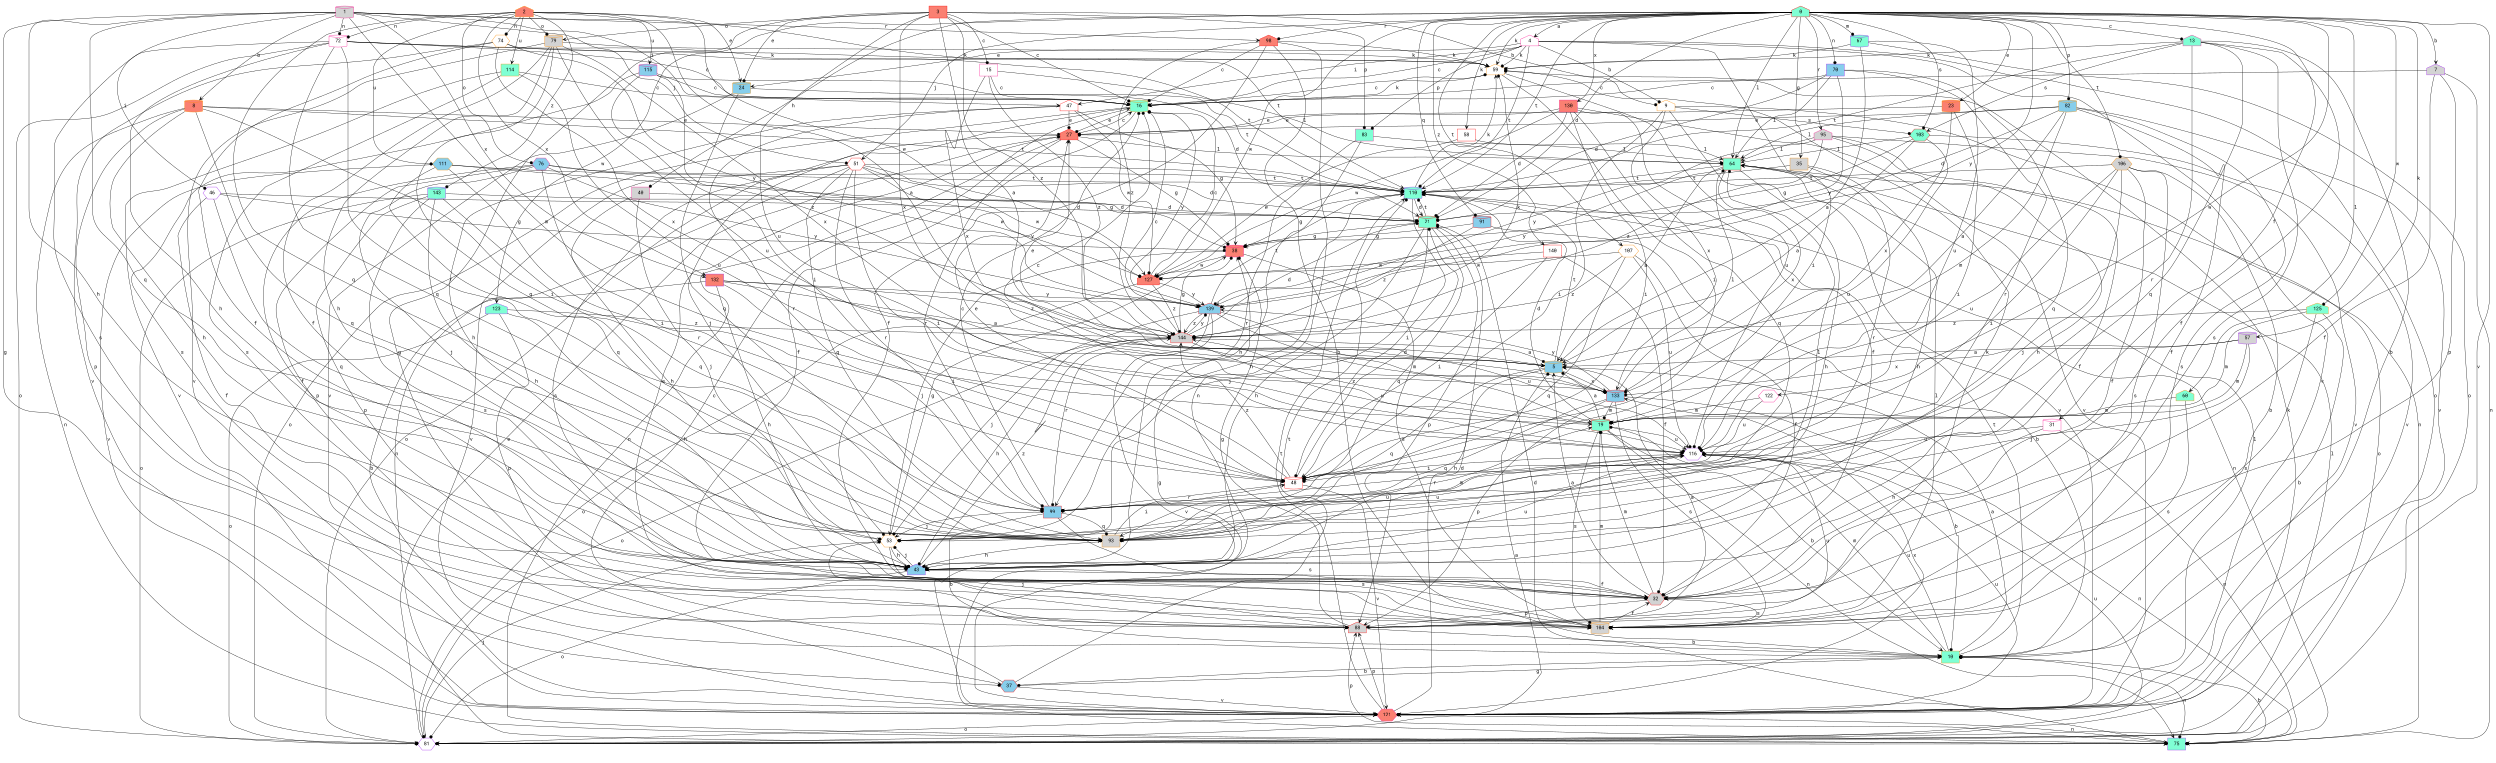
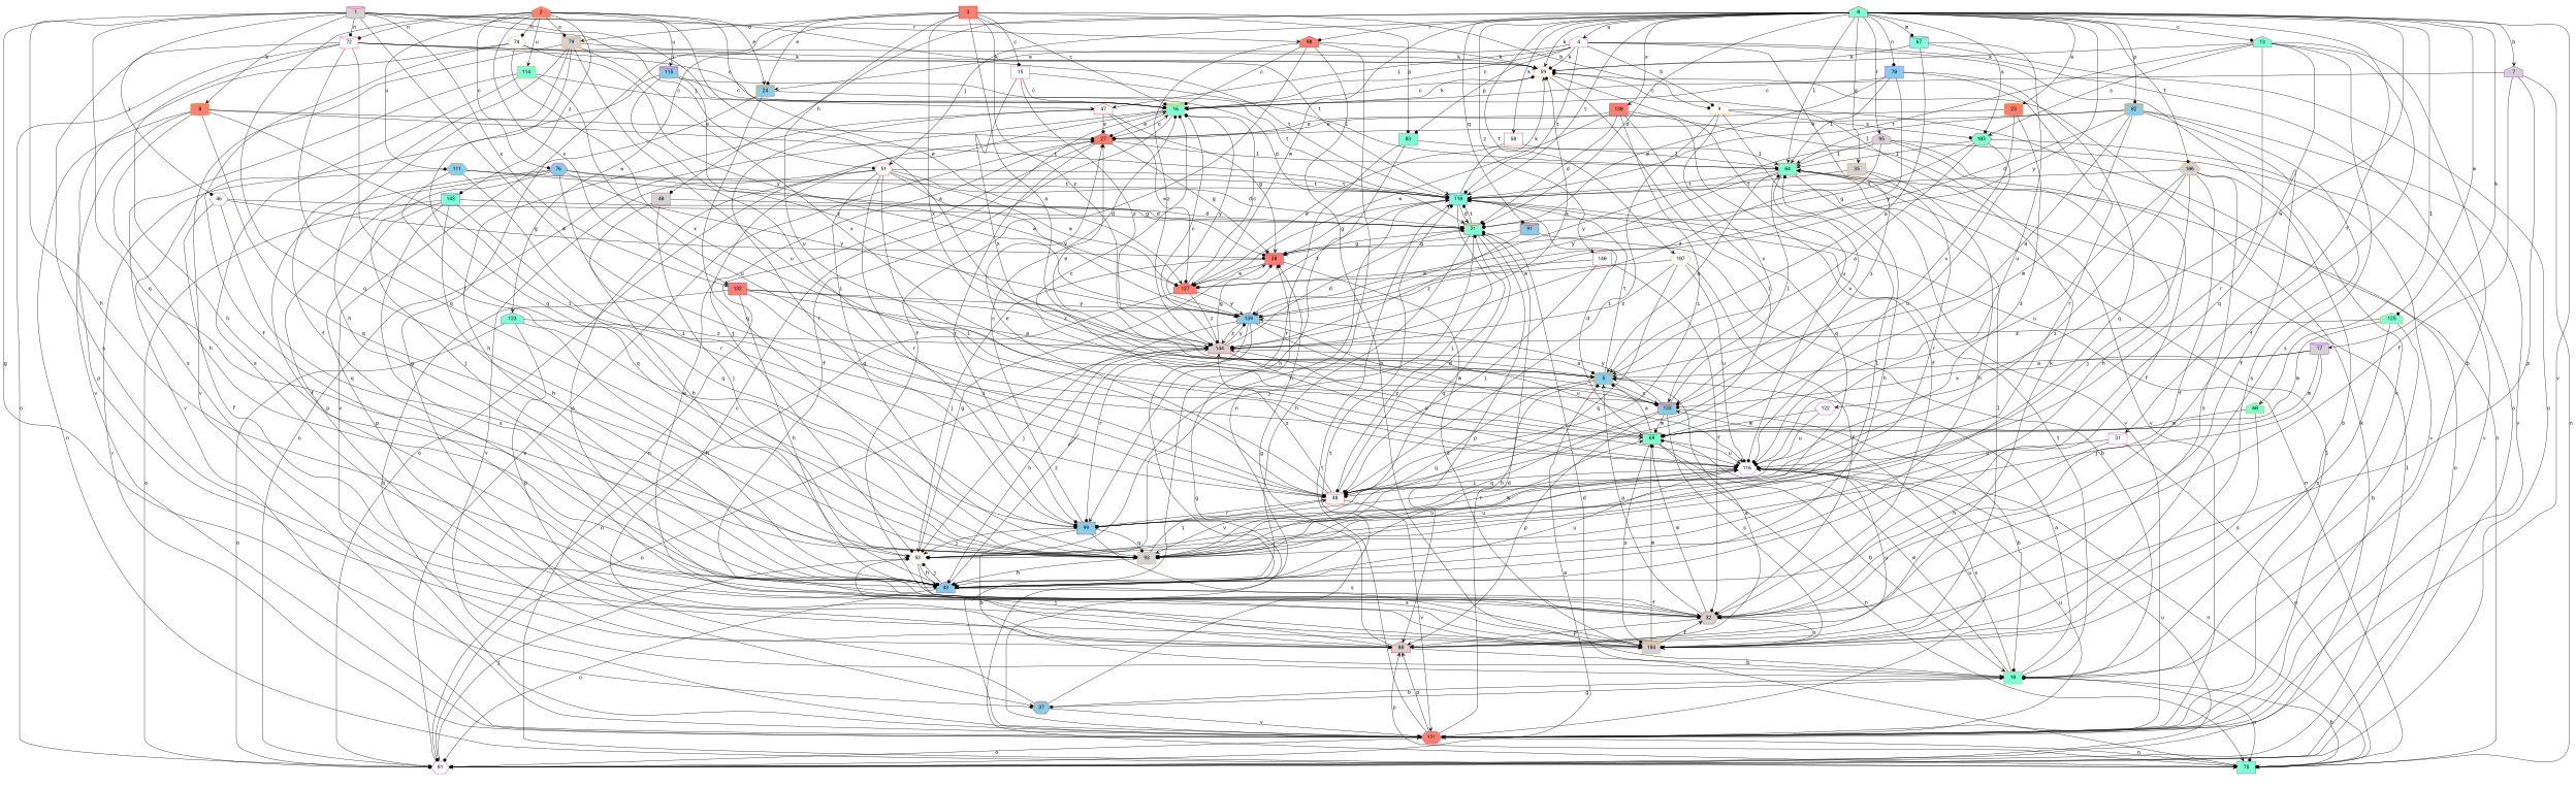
  strict digraph {
    fontname="Roboto Mono"
    node [color=red fillcolor=white fontname="Roboto Mono" shape=cylinder style=filled]
    edge [arrowhead=vee fontname="Roboto Mono"]
    0 [fillcolor=aquamarine shape=house]
    4 [color=deeppink shape=house]
    7 [color=purple fillcolor=lightgrey shape=house]
    13 [color=deeppink fillcolor=aquamarine shape=house]
    21 [fillcolor=aquamarine]
    23 [color=darkorange fillcolor=salmon]
    31 [color=deeppink]
    35 [color=darkorange fillcolor=lightgrey shape=box]
    40 [color=deeppink fillcolor=lightgrey shape=box]
    51 [shape=hexagon]
-   57 [color=purple fillcolor=lightgrey]
+   57 [color=purple fillcolor=lightgrey label=17]
    58 [shape=box]
    59 [color=darkorange shape=house]
    60 [color=darkorange fillcolor=aquamarine shape=house]
    64 [fillcolor=aquamarine shape=box]
    67 [color=purple fillcolor=aquamarine]
    70 [color=purple fillcolor=skyblue shape=box]
    82 [color=darkorange fillcolor=skyblue]
    91 [fillcolor=skyblue]
    95 [color=deeppink fillcolor=lightgrey shape=house]
    98 [fillcolor=salmon shape=house]
    103 [fillcolor=aquamarine shape=hexagon]
    106 [color=darkorange fillcolor=lightgrey shape=hexagon]
    107 [color=darkorange shape=hexagon]
    110 [color=purple fillcolor=aquamarine]
    121 [color=deeppink fillcolor=salmon shape=hexagon]
    122 [color=deeppink shape=hexagon]
    123 [color=purple fillcolor=aquamarine shape=house]
    125 [color=darkorange fillcolor=aquamarine shape=house]
    127 [fillcolor=salmon shape=house]
    130 [color=deeppink fillcolor=salmon shape=box]
    139 [fillcolor=skyblue shape=house]
    140 [shape=box]
    47 [shape=house]
    24 [color=darkorange fillcolor=skyblue]
    9 [color=darkorange shape=house]
    16 [color=darkorange fillcolor=aquamarine]
    83 [color=deeppink fillcolor=aquamarine shape=box]
    48
    81 [color=purple shape=hexagon]
    32 [fillcolor=lightgrey shape=hexagon]
    75 [color=purple fillcolor=aquamarine shape=box]
    88 [fillcolor=lightgrey shape=house]
    93 [color=darkorange fillcolor=lightgrey shape=box]
    10 [color=darkorange fillcolor=aquamarine shape=box]
    99 [fillcolor=skyblue shape=box]
    104 [color=darkorange fillcolor=lightgrey]
    43 [color=purple fillcolor=skyblue shape=house]
    53 [color=darkorange shape=hexagon]
    38 [color=deeppink fillcolor=salmon]
    133 [fillcolor=skyblue]
    27 [fillcolor=salmon shape=house]
    116 [color=purple shape=hexagon]
-   69 [fillcolor=aquamarine label=19]
+   69 [fillcolor=aquamarine]
    5 [color=darkorange fillcolor=skyblue]
    144 [fillcolor=lightgrey shape=house]
    1 [color=deeppink fillcolor=lightgrey]
    8 [color=darkorange fillcolor=salmon]
    37 [fillcolor=skyblue shape=hexagon]
    46 [color=purple shape=hexagon]
    72 [color=deeppink]
    132 [color=purple fillcolor=salmon shape=box]
    2 [color=darkorange fillcolor=salmon shape=house]
    74 [color=darkorange shape=hexagon]
    76 [color=deeppink fillcolor=skyblue shape=hexagon]
    79 [color=darkorange fillcolor=lightgrey]
    111 [color=darkorange fillcolor=skyblue shape=hexagon]
    114 [color=darkorange fillcolor=aquamarine shape=box]
    115 [color=deeppink fillcolor=skyblue]
    143 [color=purple fillcolor=aquamarine]
    3 [fillcolor=salmon shape=box]
    15 [color=deeppink shape=box]
    0 -> 4 [label=a]
    0 -> 7 [label=b]
    0 -> 13 [arrowhead=dot label=c]
    0 -> 21 [arrowhead=dot label=d]
    0 -> 23 [label=e]
    0 -> 31 [label=f]
    0 -> 35 [label=g]
    0 -> 40 [arrowhead=dot label=h]
    0 -> 51 [label=j]
    0 -> 57 [label=k]
    0 -> 58 [label=k]
    0 -> 59 [label=k]
    0 -> 60 [label=l]
    0 -> 64 [label=l]
    0 -> 67 [arrowhead=dot label=m]
    0 -> 70 [arrowhead=dot label=n]
    0 -> 82 [arrowhead=dot label=p]
    0 -> 91 [arrowhead=dot label=q]
    0 -> 95 [label=r]
    0 -> 98 [arrowhead=dot label=r]
    0 -> 103 [arrowhead=dot label=s]
    0 -> 106 [arrowhead=dot label=t]
    0 -> 107 [label=t]
    0 -> 110 [label=t]
    0 -> 121 [label=v]
    0 -> 122 [label=w]
    0 -> 123 [label=w]
    0 -> 125 [arrowhead=dot label=w]
    0 -> 127 [label=w]
    0 -> 130 [label=x]
    0 -> 139 [label=y]
    0 -> 140 [label=z]
    4 -> 59 [arrowhead=dot label=k]
    4 -> 110 [arrowhead=dot label=t]
    4 -> 121 [label=v]
    4 -> 47 [label=i]
    4 -> 24 [label=e]
    4 -> 9 [arrowhead=dot label=b]
    4 -> 16 [label=c]
    4 -> 83 [arrowhead=dot label=p]
    4 -> 48 [arrowhead=dot label=i]
    4 -> 81 [label=o]
    7 -> 16 [label=c]
    7 -> 32 [label=f]
    7 -> 75 [arrowhead=dot label=n]
    7 -> 88 [label=p]
    13 -> 59 [arrowhead=dot label=k]
    13 -> 103 [label=s]
    13 -> 110 [label=t]
    13 -> 32 [arrowhead=dot label=f]
    13 -> 93 [label=q]
    13 -> 10 [label=b]
    13 -> 99 [label=r]
    13 -> 104 [label=s]
    21 -> 110 [arrowhead=dot label=t]
    21 -> 88 [label=p]
    21 -> 93 [label=q]
    21 -> 43 [label=h]
    21 -> 53 [arrowhead=dot label=j]
    21 -> 38 [label=g]
    23 -> 48 [label=i]
    23 -> 133 [arrowhead=dot label=x]
    23 -> 27 [arrowhead=dot label=e]
    31 -> 75 [arrowhead=dot label=n]
    31 -> 43 [label=h]
    31 -> 116 [arrowhead=dot label=u]
    35 -> 110 [label=t]
    35 -> 99 [arrowhead=dot label=r]
    35 -> 43 [label=h]
    40 -> 21 [label=d]
    40 -> 43 [arrowhead=dot label=h]
    40 -> 53 [arrowhead=dot label=j]
    51 -> 21 [arrowhead=dot label=d]
    51 -> 110 [label=t]
    51 -> 121 [arrowhead=dot label=v]
    51 -> 127 [arrowhead=dot label=w]
    51 -> 139 [label=y]
    51 -> 48 [arrowhead=dot label=i]
-   51 -> 75 [arrowhead=dot label=n]
    51 -> 93 [label=q]
    51 -> 99 [arrowhead=dot label=r]
    51 -> 104 [label=s]
    57 -> 53 [arrowhead=dot label=j]
    57 -> 133 [arrowhead=dot label=x]
    57 -> 69 [label=m]
    57 -> 5 [label=a]
    58 -> 64 [label=l]
    58 -> 127 [label=w]
    59 -> 16 [arrowhead=dot label=c]
    59 -> 48 [label=i]
    59 -> 116 [arrowhead=dot label=u]
    60 -> 104 [arrowhead=dot label=s]
    60 -> 69 [arrowhead=dot label=m]
    64 -> 110 [label=t]
    64 -> 139 [arrowhead=dot label=y]
    64 -> 81 [arrowhead=dot label=o]
    64 -> 43 [label=h]
    64 -> 133 [label=x]
    64 -> 5 [label=a]
    67 -> 59 [label=k]
    67 -> 81 [label=o]
    67 -> 116 [arrowhead=dot label=u]
    67 -> 5 [label=a]
    70 -> 21 [arrowhead=dot label=d]
    70 -> 64 [label=l]
    70 -> 139 [arrowhead=dot label=y]
    70 -> 16 [label=c]
    70 -> 93 [arrowhead=dot label=q]
    70 -> 99 [arrowhead=dot label=r]
    82 -> 21 [arrowhead=dot label=d]
    82 -> 64 [label=l]
    82 -> 121 [arrowhead=dot label=v]
    82 -> 32 [label=f]
    82 -> 104 [label=s]
    82 -> 27 [arrowhead=dot label=e]
    82 -> 69 [arrowhead=dot label=m]
    82 -> 5 [label=a]
    91 -> 10 [arrowhead=dot label=b]
    91 -> 38 [arrowhead=dot label=g]
    91 -> 144 [arrowhead=dot label=z]
    95 -> 64 [label=l]
    95 -> 121 [label=v]
    95 -> 139 [label=y]
    95 -> 32 [label=f]
    95 -> 43 [arrowhead=dot label=h]
    95 -> 144 [arrowhead=dot label=z]
    98 -> 59 [label=k]
    98 -> 16 [arrowhead=dot label=c]
    98 -> 32 [label=f]
    98 -> 75 [label=n]
    98 -> 10 [label=b]
    98 -> 144 [arrowhead=dot label=z]
    103 -> 64 [label=l]
    103 -> 121 [arrowhead=dot label=v]
    103 -> 38 [label=g]
    103 -> 116 [arrowhead=dot label=u]
    103 -> 5 [label=a]
    106 -> 110 [label=t]
    106 -> 48 [arrowhead=dot label=i]
    106 -> 32 [label=f]
    106 -> 10 [arrowhead=dot label=b]
    106 -> 104 [label=s]
    106 -> 53 [label=j]
    106 -> 116 [arrowhead=dot label=u]
    107 -> 127 [arrowhead=dot label=w]
    107 -> 32 [arrowhead=dot label=f]
    107 -> 93 [label=q]
    107 -> 116 [arrowhead=dot label=u]
    107 -> 144 [arrowhead=dot label=z]
    110 -> 21 [label=d]
    110 -> 59 [label=k]
    110 -> 48 [arrowhead=dot label=i]
    110 -> 75 [arrowhead=dot label=n]
    110 -> 38 [label=g]
    121 -> 21 [arrowhead=dot label=d]
    121 -> 64 [label=l]
    121 -> 110 [label=t]
    121 -> 81 [label=o]
    121 -> 75 [label=n]
    121 -> 88 [label=p]
    121 -> 38 [label=g]
    121 -> 133 [label=x]
    121 -> 116 [label=u]
    122 -> 116 [arrowhead=dot label=u]
    122 -> 69 [arrowhead=dot label=m]
    123 -> 81 [arrowhead=dot label=o]
    123 -> 88 [arrowhead=dot label=p]
    123 -> 43 [label=h]
    123 -> 144 [arrowhead=dot label=z]
    125 -> 10 [arrowhead=dot label=b]
    125 -> 104 [label=s]
    125 -> 69 [label=m]
    125 -> 144 [arrowhead=dot label=z]
    127 -> 139 [label=y]
    127 -> 16 [arrowhead=dot label=c]
    127 -> 81 [arrowhead=dot label=o]
    127 -> 144 [arrowhead=dot label=z]
    130 -> 21 [arrowhead=dot label=d]
    130 -> 121 [arrowhead=dot label=v]
    130 -> 127 [arrowhead=dot label=w]
    130 -> 48 [arrowhead=dot label=i]
    130 -> 32 [label=f]
    130 -> 93 [arrowhead=dot label=q]
    130 -> 27 [arrowhead=dot label=e]
    139 -> 110 [label=t]
    139 -> 121 [label=v]
    139 -> 99 [arrowhead=dot label=r]
    139 -> 53 [arrowhead=dot label=j]
    139 -> 116 [label=u]
    139 -> 69 [label=m]
    139 -> 144 [label=z]
    140 -> 127 [label=w]
-   140 -> 48 [label=i]
+   140 -> 48 [arrowhead=dot label=i]
    140 -> 32 [arrowhead=dot label=f]
    47 -> 127 [arrowhead=dot label=w]
    47 -> 99 [arrowhead=dot label=r]
    47 -> 43 [label=h]
    47 -> 38 [label=g]
    47 -> 27 [arrowhead=dot label=e]
    24 -> 21 [label=d]
    24 -> 121 [label=v]
    24 -> 93 [label=q]
    9 -> 103 [arrowhead=dot label=s]
    9 -> 121 [label=v]
    9 -> 48 [label=i]
    9 -> 75 [label=n]
    9 -> 133 [label=x]
    16 -> 59 [arrowhead=dot label=k]
    16 -> 139 [label=y]
    16 -> 81 [arrowhead=dot label=o]
    16 -> 32 [label=f]
    16 -> 53 [arrowhead=dot label=j]
    16 -> 27 [arrowhead=dot label=e]
    83 -> 64 [label=l]
    83 -> 99 [label=r]
    83 -> 43 [arrowhead=dot label=h]
    48 -> 21 [arrowhead=dot label=d]
    48 -> 121 [label=v]
    48 -> 99 [arrowhead=dot label=r]
    48 -> 27 [label=e]
    48 -> 144 [label=z]
    81 -> 59 [arrowhead=dot label=k]
    81 -> 64 [label=l]
    81 -> 53 [label=j]
    81 -> 27 [label=e]
    81 -> 116 [label=u]
    81 -> 5 [arrowhead=dot label=a]
    32 -> 88 [label=p]
    32 -> 104 [arrowhead=dot label=s]
    32 -> 69 [arrowhead=dot label=m]
    32 -> 5 [label=a]
    75 -> 21 [arrowhead=dot label=d]
    75 -> 88 [label=p]
    75 -> 10 [arrowhead=dot label=b]
    88 -> 59 [arrowhead=dot label=k]
    88 -> 10 [arrowhead=dot label=b]
    88 -> 53 [arrowhead=dot label=j]
    88 -> 38 [arrowhead=dot label=g]
    88 -> 27 [arrowhead=dot label=e]
    88 -> 116 [arrowhead=dot label=u]
    88 -> 5 [label=a]
    93 -> 64 [arrowhead=dot label=l]
    93 -> 48 [label=i]
    93 -> 43 [arrowhead=dot label=h]
    93 -> 116 [label=u]
    93 -> 69 [label=m]
    10 -> 110 [label=t]
    10 -> 75 [arrowhead=dot label=n]
    10 -> 116 [label=u]
    10 -> 69 [arrowhead=dot label=m]
    10 -> 5 [label=a]
    10 -> 37 [arrowhead=dot label=g]
    99 -> 16 [arrowhead=dot label=c]
    99 -> 93 [arrowhead=dot label=q]
    99 -> 10 [label=b]
    99 -> 104 [label=s]
    99 -> 53 [label=j]
    104 -> 64 [label=l]
    104 -> 32 [label=f]
    104 -> 69 [arrowhead=dot label=m]
    43 -> 81 [arrowhead=dot label=o]
    43 -> 32 [label=f]
    43 -> 53 [arrowhead=dot label=j]
    43 -> 116 [label=u]
    43 -> 144 [label=z]
    53 -> 110 [label=h]
    53 -> 104 [arrowhead=dot label=s]
    53 -> 43 [arrowhead=dot label=h]
    53 -> 38 [label=g]
    53 -> 116 [label=u]
    38 -> 127 [label=w]
    38 -> 104 [arrowhead=dot label=s]
    38 -> 53 [label=j]
    133 -> 64 [arrowhead=dot label=l]
    133 -> 139 [label=y]
    133 -> 88 [label=p]
    133 -> 93 [label=q]
    133 -> 10 [arrowhead=dot label=b]
    133 -> 104 [arrowhead=dot label=s]
    133 -> 69 [arrowhead=dot label=m]
    27 -> 64 [arrowhead=dot label=l]
    27 -> 16 [label=c]
    27 -> 81 [label=o]
    27 -> 75 [label=n]
    27 -> 99 [arrowhead=dot label=r]
    27 -> 38 [arrowhead=dot label=g]
    116 -> 48 [arrowhead=dot label=i]
    116 -> 75 [label=n]
    116 -> 99 [arrowhead=dot label=r]
    69 -> 110 [label=d]
    69 -> 16 [arrowhead=dot label=c]
    69 -> 75 [label=n]
    69 -> 10 [label=b]
    69 -> 104 [arrowhead=dot label=s]
    69 -> 116 [label=u]
    69 -> 5 [arrowhead=dot label=a]
    69 -> 144 [label=z]
    5 -> 110 [arrowhead=dot label=t]
    5 -> 93 [arrowhead=dot label=q]
    5 -> 43 [arrowhead=dot label=h]
    5 -> 133 [label=x]
    5 -> 27 [label=e]
    144 -> 21 [arrowhead=dot label=d]
    144 -> 59 [arrowhead=dot label=k]
    144 -> 139 [arrowhead=dot label=y]
    144 -> 16 [arrowhead=dot label=c]
    144 -> 81 [label=o]
    144 -> 43 [arrowhead=dot label=h]
    144 -> 38 [arrowhead=dot label=g]
    144 -> 116 [arrowhead=dot label=u]
    144 -> 5 [arrowhead=dot label=a]
    1 -> 51 [arrowhead=dot label=j]
    1 -> 98 [label=r]
    1 -> 110 [label=t]
    1 -> 47 [label=i]
    1 -> 93 [arrowhead=dot label=q]
    1 -> 43 [arrowhead=dot label=h]
    1 -> 69 [label=m]
    1 -> 8 [label=b]
    1 -> 37 [arrowhead=dot label=g]
    1 -> 46 [arrowhead=dot label=i]
    1 -> 72 [arrowhead=dot label=n]
    1 -> 132 [label=x]
    8 -> 110 [arrowhead=dot label=t]
    8 -> 48 [label=i]
    8 -> 75 [label=n]
    8 -> 88 [label=p]
    8 -> 93 [arrowhead=dot label=q]
    8 -> 43 [arrowhead=dot label=h]
    8 -> 27 [arrowhead=dot label=e]
    37 -> 110 [arrowhead=dot label=t]
    37 -> 121 [label=v]
    37 -> 16 [label=c]
    37 -> 10 [label=b]
    46 -> 21 [arrowhead=dot label=d]
    46 -> 32 [arrowhead=dot label=f]
    46 -> 93 [arrowhead=dot label=q]
    46 -> 38 [arrowhead=dot label=g]
    72 -> 59 [label=k]
    72 -> 110 [label=t]
    72 -> 16 [arrowhead=dot label=c]
    72 -> 81 [arrowhead=dot label=o]
    72 -> 93 [label=q]
    72 -> 99 [arrowhead=dot label=r]
    72 -> 104 [arrowhead=dot label=s]
    72 -> 43 [arrowhead=dot label=h]
    132 -> 139 [label=y]
    132 -> 48 [label=i]
    132 -> 10 [label=b]
    132 -> 43 [label=h]
    132 -> 5 [label=a]
    132 -> 144 [label=z]
    2 -> 127 [label=w]
    2 -> 24 [label=e]
    2 -> 93 [arrowhead=dot label=q]
    2 -> 5 [label=a]
    2 -> 72 [arrowhead=dot label=n]
    2 -> 132 [label=x]
    2 -> 74 [arrowhead=dot label=n]
    2 -> 76 [arrowhead=dot label=o]
    2 -> 79 [arrowhead=dot label=o]
    2 -> 111 [arrowhead=dot label=u]
    2 -> 114 [label=u]
    2 -> 115 [label=u]
    2 -> 143 [arrowhead=dot label=z]
    74 -> 59 [label=k]
    74 -> 121 [label=v]
    74 -> 139 [arrowhead=dot label=y]
    74 -> 32 [arrowhead=dot label=f]
    74 -> 133 [arrowhead=dot label=x]
    76 -> 110 [arrowhead=dot label=t]
    76 -> 127 [arrowhead=dot label=w]
    76 -> 139 [label=y]
    76 -> 48 [label=i]
    76 -> 32 [arrowhead=dot label=f]
    76 -> 88 [label=p]
    76 -> 53 [label=j]
    79 -> 59 [label=k]
    79 -> 121 [label=v]
    79 -> 32 [arrowhead=dot label=f]
    79 -> 93 [label=q]
    79 -> 43 [label=h]
    79 -> 133 [label=x]
    79 -> 116 [arrowhead=dot label=u]
    111 -> 110 [arrowhead=dot label=t]
    111 -> 121 [label=v]
    111 -> 93 [label=q]
    111 -> 99 [arrowhead=dot label=r]
    111 -> 38 [arrowhead=dot label=g]
    114 -> 121 [label=v]
    114 -> 16 [label=c]
    114 -> 104 [arrowhead=dot label=s]
    114 -> 116 [label=u]
    115 -> 110 [label=t]
    115 -> 16 [label=c]
    115 -> 48 [label=i]
    115 -> 104 [label=s]
    115 -> 144 [label=z]
    143 -> 21 [label=d]
    143 -> 81 [arrowhead=dot label=o]
    143 -> 88 [label=p]
    143 -> 93 [arrowhead=dot label=q]
    143 -> 104 [label=s]
    143 -> 43 [label=h]
    3 -> 24 [arrowhead=dot label=e]
    3 -> 9 [arrowhead=dot label=b]
    3 -> 16 [arrowhead=dot label=c]
    3 -> 83 [arrowhead=dot label=p]
    3 -> 133 [arrowhead=dot label=x]
    3 -> 116 [arrowhead=dot label=u]
    3 -> 5 [label=a]
    3 -> 144 [label=z]
    3 -> 37 [label=g]
    3 -> 79 [label=o]
    3 -> 15 [arrowhead=dot label=c]
    15 -> 64 [arrowhead=dot label=l]
    15 -> 16 [label=c]
    15 -> 133 [arrowhead=dot label=x]
    15 -> 144 [label=z]
  }
